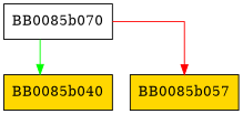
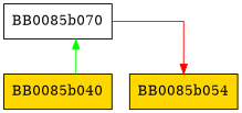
  digraph {
    splines=ortho
    node [fillcolor=gold shape=box style=filled]
    BB0085b070 [fillcolor=white]
    BB0085b040
-   BB0085b057
+   BB0085b057 [label=BB0085b054]
    BB0085b070 -> BB0085b057 [color=red]
-   BB0085b070 -> BB0085b040 [color=green]
+   BB0085b040 -> BB0085b070 [color=green]
  }
